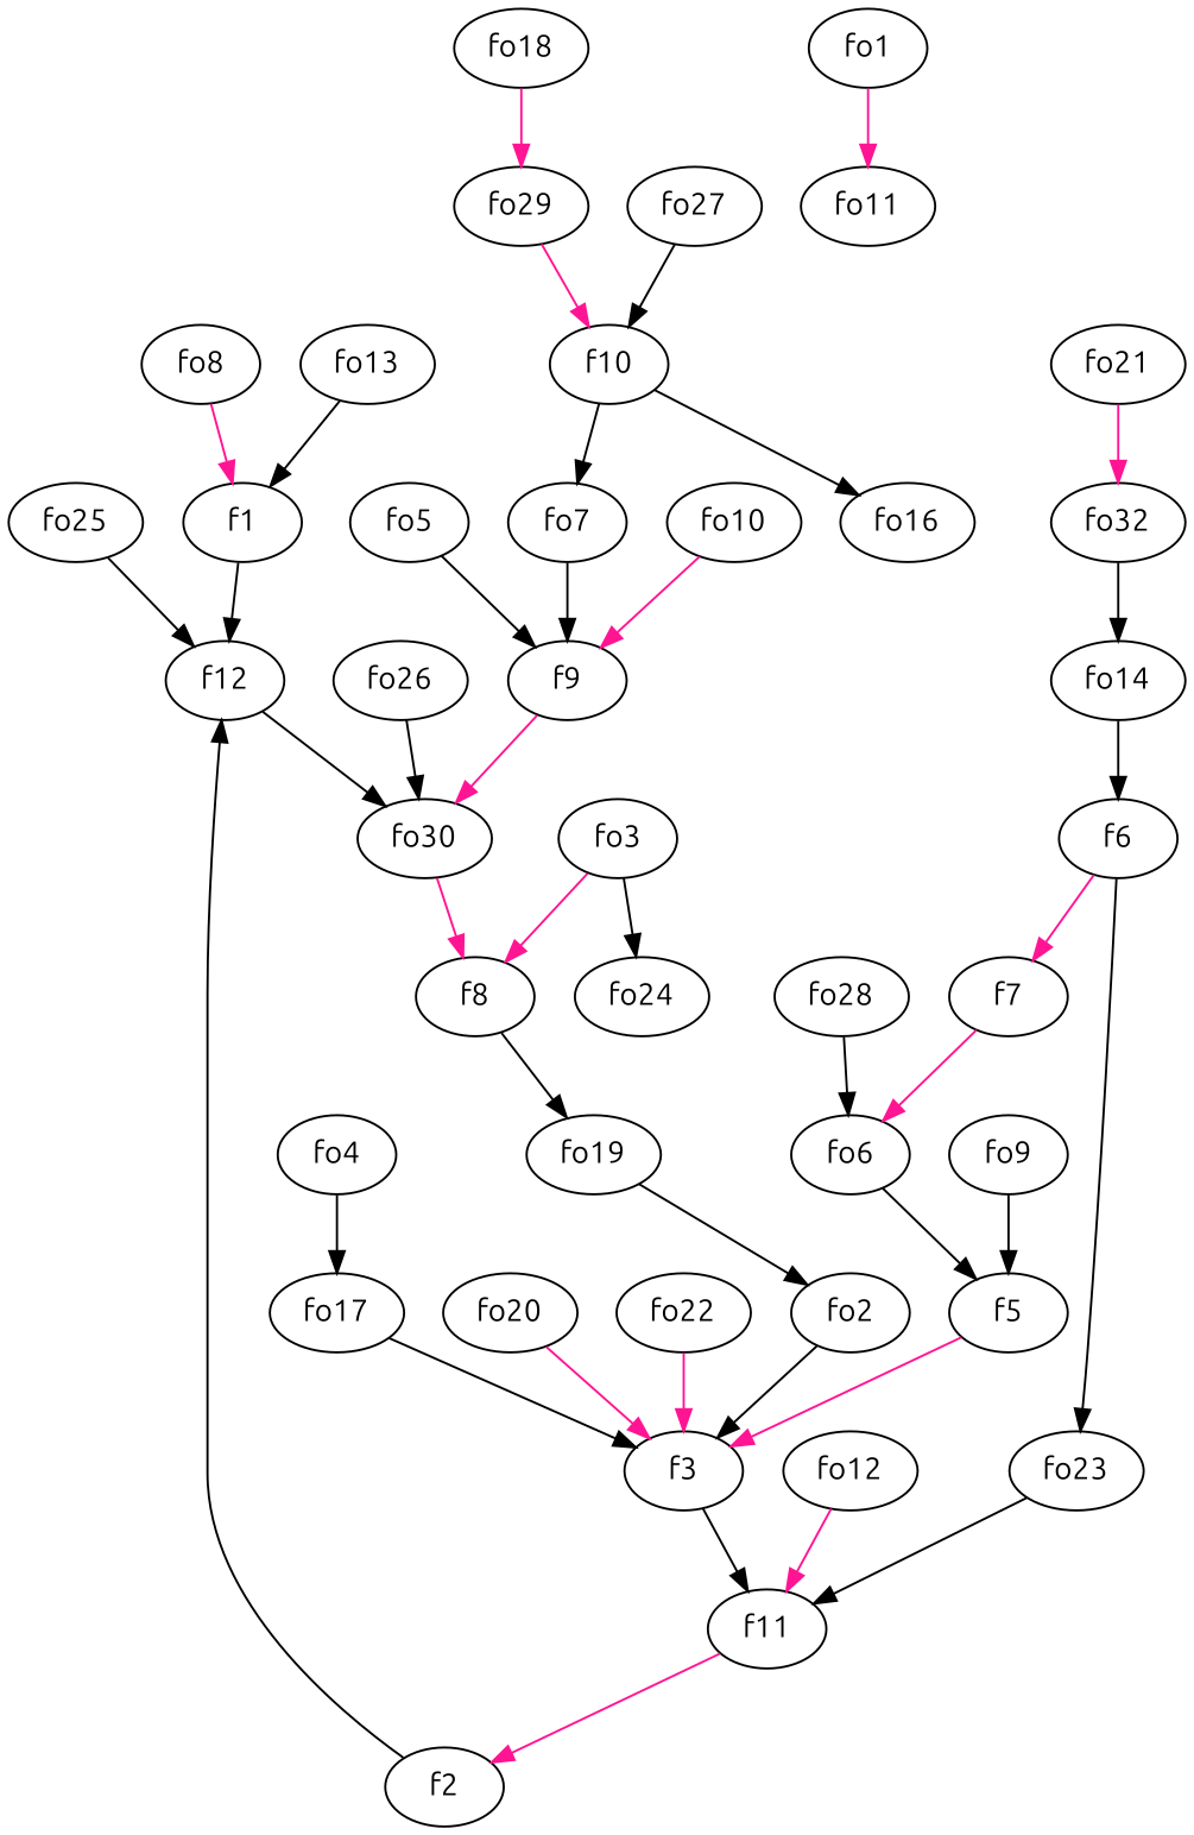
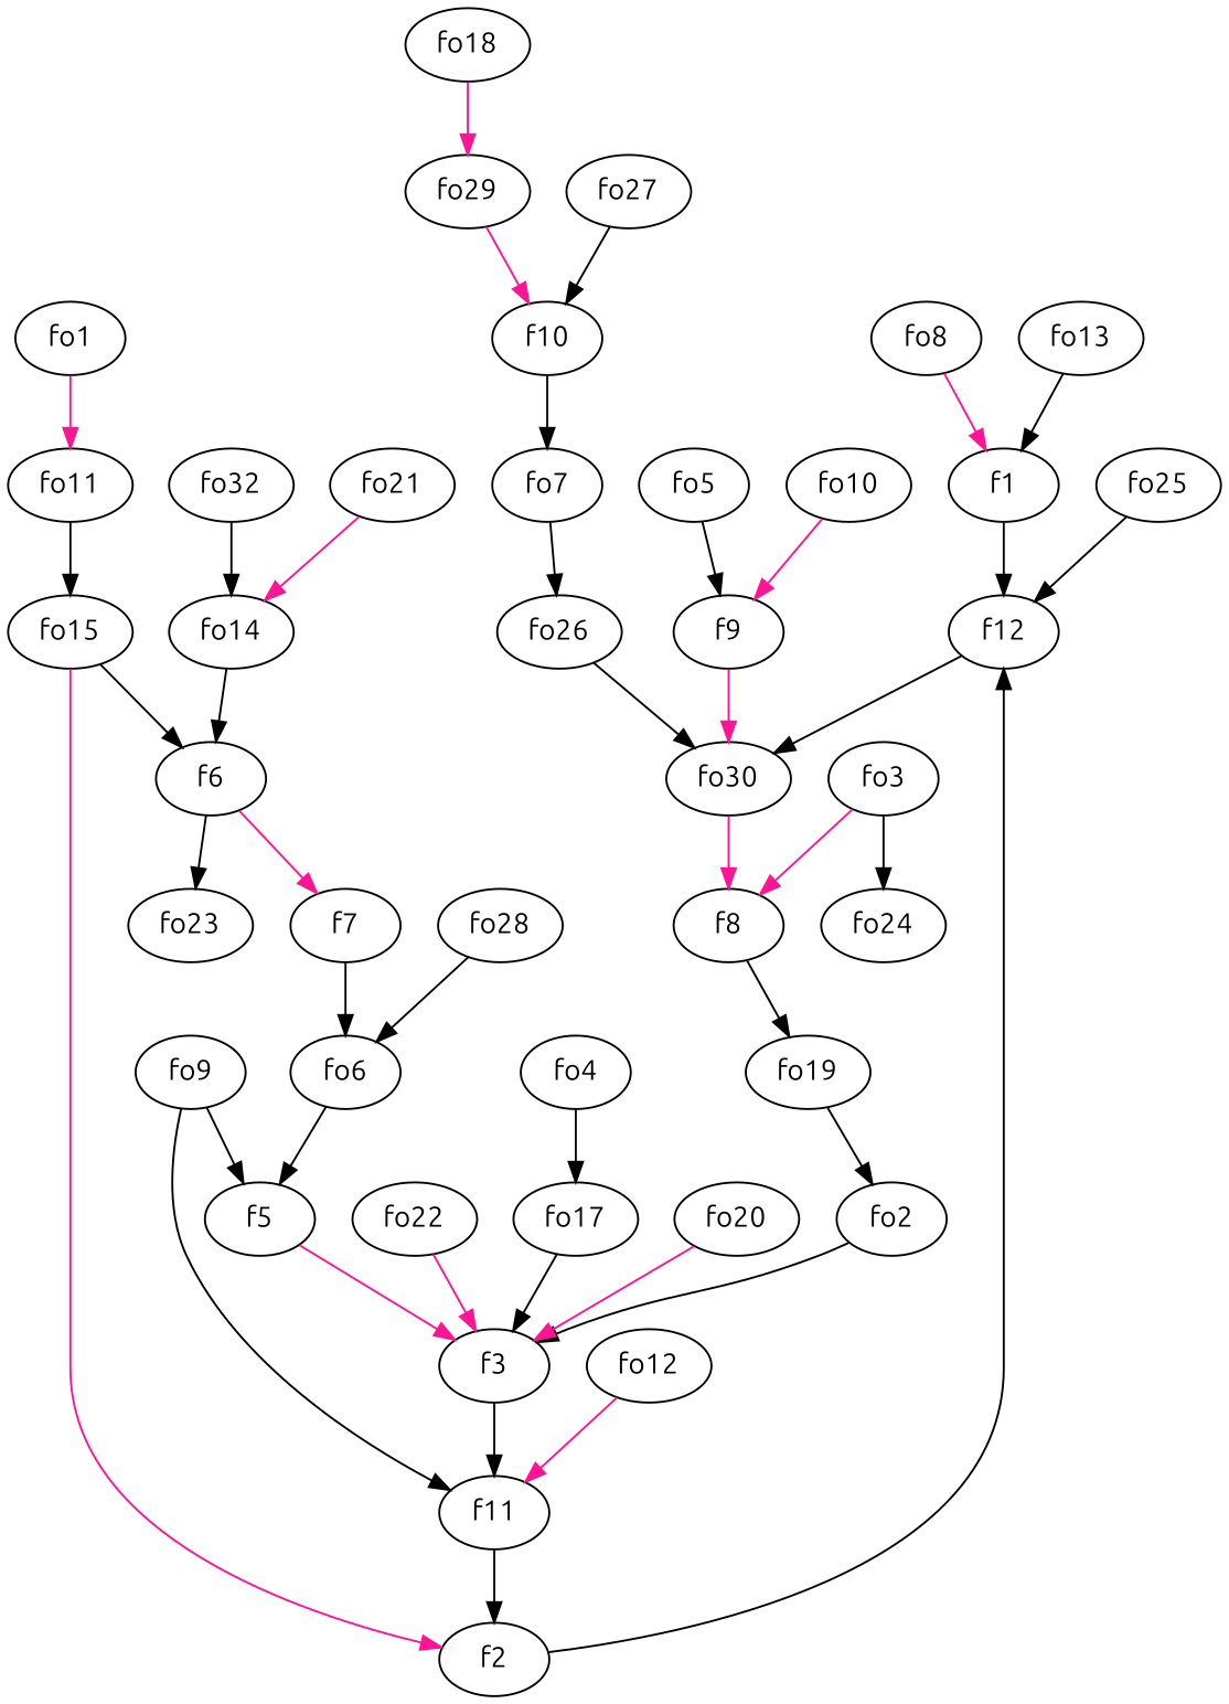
  strict digraph {
    fontname=Ubuntu
    node [fontname=Ubuntu]
    edge [color=black fontname=Ubuntu weight=2]
    f1
    f12
    fo30
    f2
    f3
    f11
    f5
    f6
    f7
    fo23
    fo6
    f8
    fo19
    fo2
    f9
    f10
    fo7
-   fo16
    fo26
    fo1
    fo11
+   fo15
    fo3
    fo24
    fo4
    fo17
    fo5
    fo8
    fo9
    fo10
    fo12
    fo13
    fo14
    fo18
    fo29
    fo20
    fo21
    fo32
    fo22
    fo25
    fo27
    fo28
    f1 -> f12
    f12 -> fo30
    fo30 -> f8 [color=deeppink]
    f2 -> f12
    f3 -> f11
-   f11 -> f2 [color=deeppink]
+   f11 -> f2
    f5 -> f3 [color=deeppink]
    f6 -> f7 [color=deeppink]
    f6 -> fo23
-   f7 -> fo6 [color=deeppink]
-   fo23 -> f11
+   f7 -> fo6
+   fo9 -> f11
    fo6 -> f5
    f8 -> fo19
    fo19 -> fo2
    fo2 -> f3
    f9 -> fo30 [color=deeppink]
    f10 -> fo7
-   f10 -> fo16
-   fo7 -> f9
+   fo7 -> fo26
    fo26 -> fo30
    fo1 -> fo11 [color=deeppink]
+   fo11 -> fo15
+   fo15 -> f2 [color=deeppink]
+   fo15 -> f6
    fo3 -> f8 [color=deeppink]
    fo3 -> fo24
    fo4 -> fo17
    fo17 -> f3
    fo5 -> f9
    fo8 -> f1 [color=deeppink]
    fo9 -> f5
    fo10 -> f9 [color=deeppink]
    fo12 -> f11 [color=deeppink]
    fo13 -> f1
    fo14 -> f6
    fo18 -> fo29 [color=deeppink]
    fo29 -> f10 [color=deeppink]
    fo20 -> f3 [color=deeppink]
-   fo21 -> fo32 [color=deeppink]
+   fo21 -> fo14 [color=deeppink]
    fo32 -> fo14
    fo22 -> f3 [color=deeppink]
    fo25 -> f12
    fo27 -> f10
    fo28 -> fo6
  }
